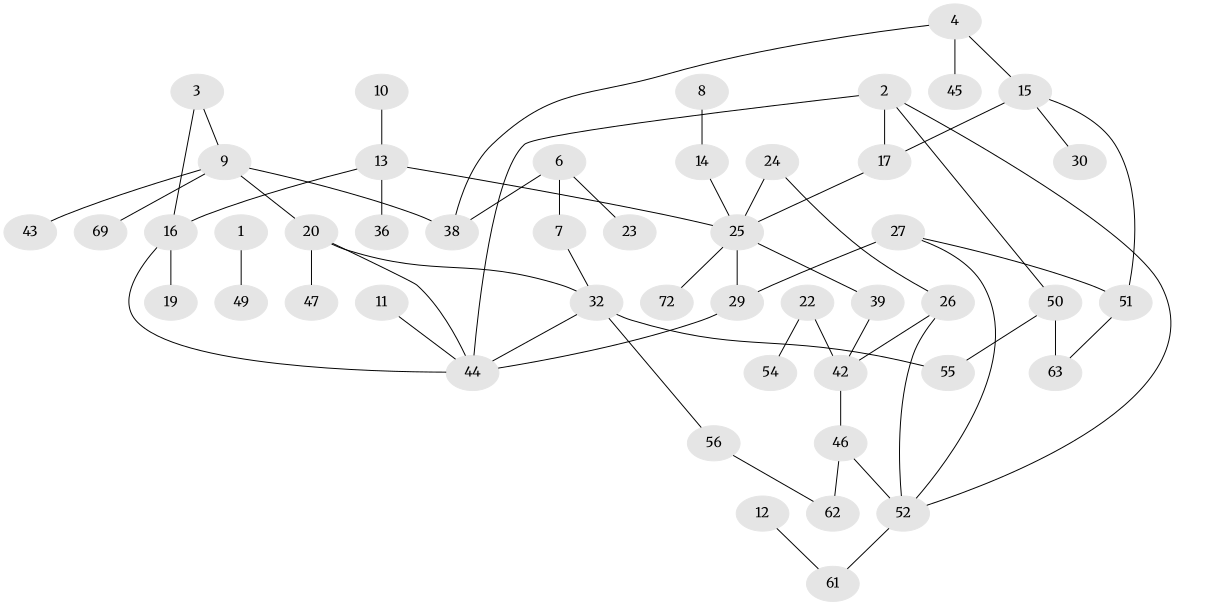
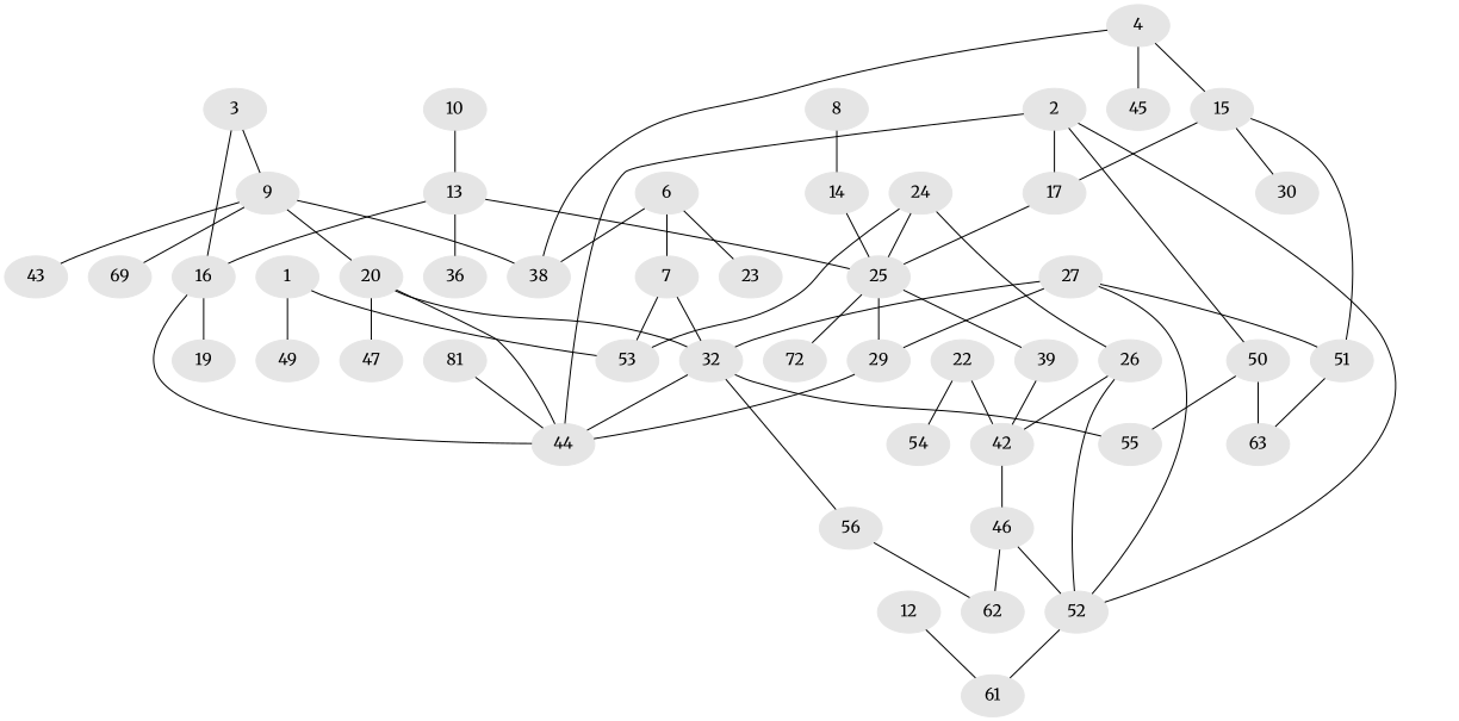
  graph {
    fontname=Merriweather
    node [color=gray90 fontname=Merriweather style=filled]
    edge [fontname=Merriweather weight=1.0]
    1
    49
+   53
    2
    17
    44
    50
    52
    25
    55
    63
    61
    3
    9
    16
    38
    20
    43
    69
    19
    4
    15
    45
    30
    51
    6
    7
    23
    32
    56
    8
    14
    47
    10
    13
    36
-   11
+   11 [label=81]
    12
    29
    39
    72
    22
    42
    54
    46
    24
    26
    27
    62
    1 -- 49
+   1 -- 53
    2 -- 17
    2 -- 44
    2 -- 50
    2 -- 52
    17 -- 25
    50 -- 55
    50 -- 63 [weight=2.0]
    52 -- 61
    25 -- 29
    25 -- 39
    25 -- 72 [weight=2.0]
    3 -- 9
    3 -- 16
    9 -- 38
    9 -- 20
    9 -- 43
    9 -- 69
    16 -- 44
    16 -- 19
    20 -- 44
    20 -- 32
    20 -- 47
    4 -- 38 [weight=2.0]
    4 -- 15 [weight=2.0]
    4 -- 45
    15 -- 17
    15 -- 30
    15 -- 51
    51 -- 63
    6 -- 38
    6 -- 7
    6 -- 23
+   7 -- 53
    7 -- 32 [weight=2.0]
    32 -- 44 [weight=2.0]
    32 -- 55
    32 -- 56
    56 -- 62
    8 -- 14
    14 -- 25
    10 -- 13
    13 -- 25
    13 -- 16
    13 -- 36
    11 -- 44
    12 -- 61
    29 -- 44
    39 -- 42
    22 -- 42
    22 -- 54
    42 -- 46
    46 -- 52
    46 -- 62
+   24 -- 53
    24 -- 25
    24 -- 26
    26 -- 52
    26 -- 42
    27 -- 52
    27 -- 51
+   27 -- 32
    27 -- 29
  }
